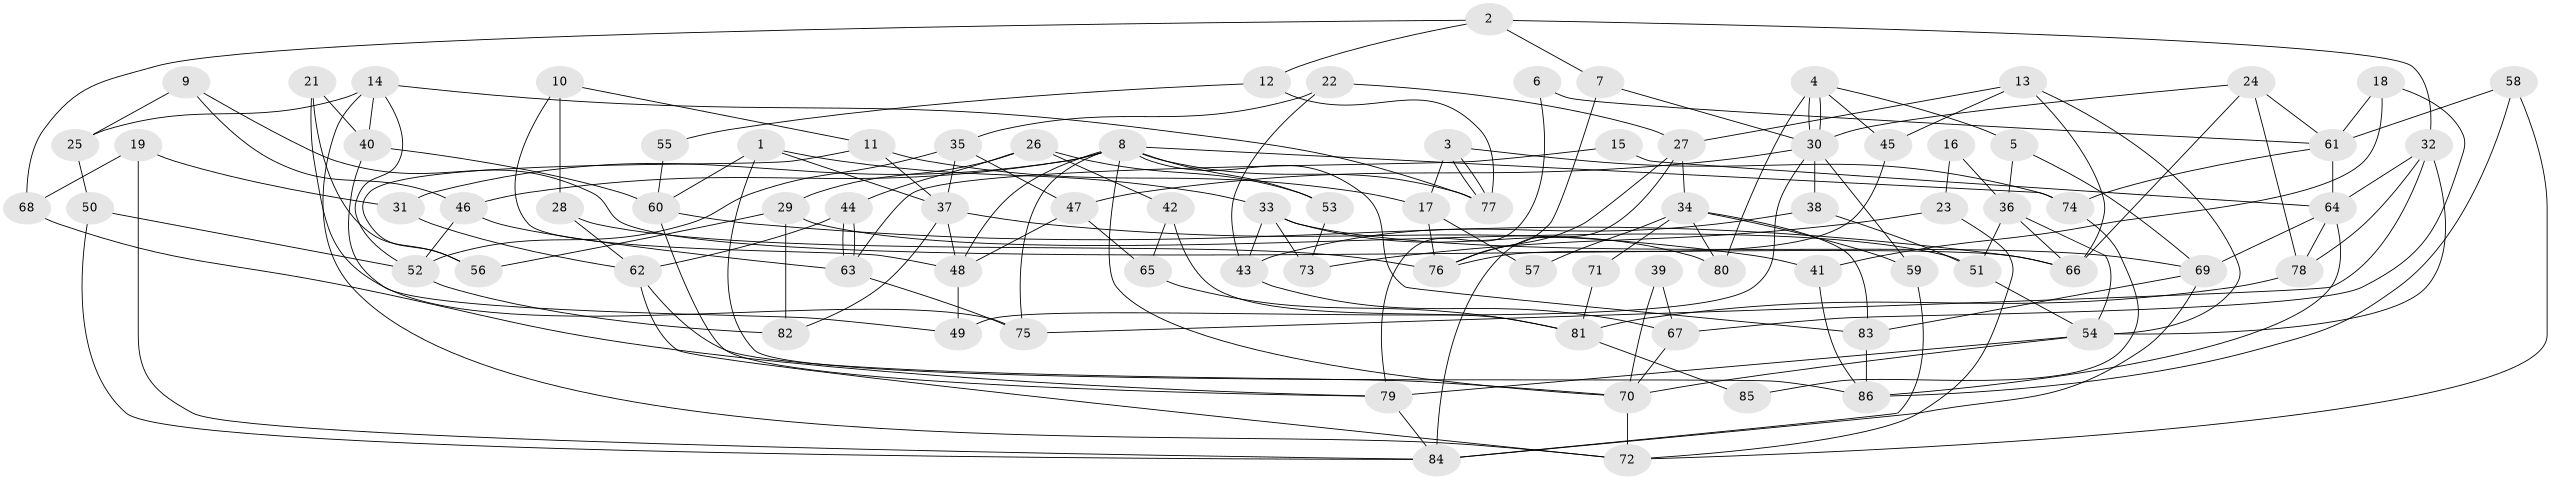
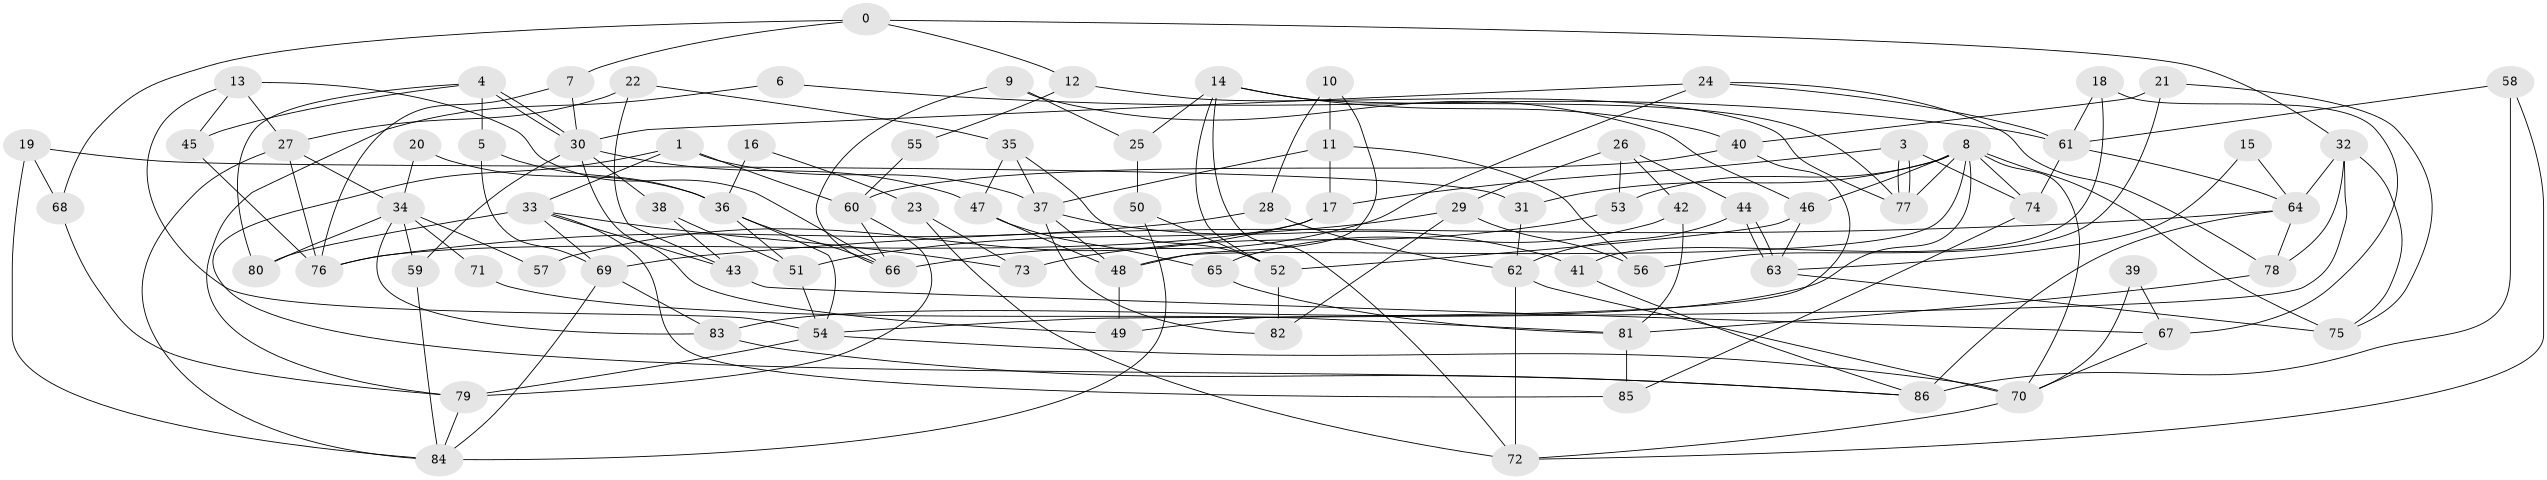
  graph {
    node [color=gray90 style=filled]
    1
    33
    37
    60
    86
    80
    69
    43
    73
    85
    48
    41
    82
    79
    66
-   2
+   2 [label=0]
    7
    12
    32
    68
    30
    76
    77
    55
    75
    54
    64
    78
    3
    17
    74
    57
    4
    5
    45
    36
    38
    47
    49
    59
    51
    83
    84
    6
    61
    8
    31
    46
    53
    70
    62
    52
    63
    72
    9
    25
    50
    10
    11
    28
    56
    13
    27
    34
    14
    40
    15
    16
    23
    18
    67
    19
+   20
    71
    21
    22
    35
    24
    81
    26
    29
    42
    44
    65
    39
    58
    1 -- 33
    1 -- 37
    1 -- 60
    1 -- 86
    33 -- 80
    33 -- 69
    33 -- 43
    33 -- 73
+   33 -- 85
    37 -- 48
    37 -- 41
    37 -- 82
    60 -- 79
    60 -- 66
    69 -- 83
    69 -- 84
    43 -- 67
    48 -- 49
    41 -- 86
    79 -- 84
    2 -- 7
    2 -- 12
    2 -- 32
    2 -- 68
    7 -- 30
    7 -- 76
    12 -- 77
    12 -- 55
    32 -- 75
    32 -- 54
    32 -- 64
    32 -- 78
    68 -- 79
    30 -- 38
    30 -- 47
    30 -- 49
    30 -- 59
    55 -- 60
    54 -- 79
    54 -- 70
    64 -- 86
    64 -- 69
    64 -- 78
    78 -- 81
    3 -- 77
    3 -- 77
    3 -- 17
    3 -- 74
    17 -- 76
    17 -- 57
    74 -- 85
    4 -- 80
    4 -- 30
    4 -- 30
    4 -- 5
    4 -- 45
    5 -- 69
    5 -- 36
    45 -- 76
    36 -- 66
    36 -- 54
    36 -- 51
    38 -- 43
    38 -- 51
    47 -- 48
    47 -- 65
    59 -- 84
    51 -- 54
    83 -- 86
    6 -- 79
    6 -- 61
    61 -- 64
    61 -- 74
    8 -- 48
    8 -- 77
    8 -- 75
    8 -- 74
    8 -- 83
    8 -- 31
    8 -- 46
    8 -- 53
    8 -- 70
    31 -- 62
    46 -- 52
    46 -- 63
    53 -- 73
    70 -- 72
    62 -- 70
    62 -- 72
    52 -- 82
    63 -- 75
    9 -- 66
    9 -- 46
    9 -- 25
    25 -- 50
    50 -- 84
    50 -- 52
    10 -- 48
    10 -- 11
    10 -- 28
    11 -- 37
    11 -- 17
    11 -- 56
    28 -- 76
    28 -- 62
    13 -- 66
    13 -- 54
    13 -- 45
    13 -- 27
    27 -- 76
    27 -- 84
    27 -- 34
    34 -- 80
    34 -- 57
    34 -- 59
    34 -- 83
    34 -- 71
    14 -- 77
    14 -- 52
    14 -- 72
    14 -- 25
    14 -- 40
    40 -- 60
    40 -- 49
    15 -- 64
    15 -- 63
    16 -- 36
    16 -- 23
    23 -- 73
    23 -- 72
    18 -- 41
    18 -- 61
    18 -- 67
    67 -- 70
    19 -- 68
    19 -- 84
    19 -- 31
+   20 -- 36
+   20 -- 34
    71 -- 81
    21 -- 75
    21 -- 56
    21 -- 40
    22 -- 43
    22 -- 27
    22 -- 35
    35 -- 37
    35 -- 47
    35 -- 52
    24 -- 66
    24 -- 30
    24 -- 78
    24 -- 61
    81 -- 85
    26 -- 53
    26 -- 29
    26 -- 42
    26 -- 44
    29 -- 82
    29 -- 51
    29 -- 56
    42 -- 81
    42 -- 65
    44 -- 62
    44 -- 63
    44 -- 63
    65 -- 81
    39 -- 70
    39 -- 67
    58 -- 86
    58 -- 61
    58 -- 72
  }
